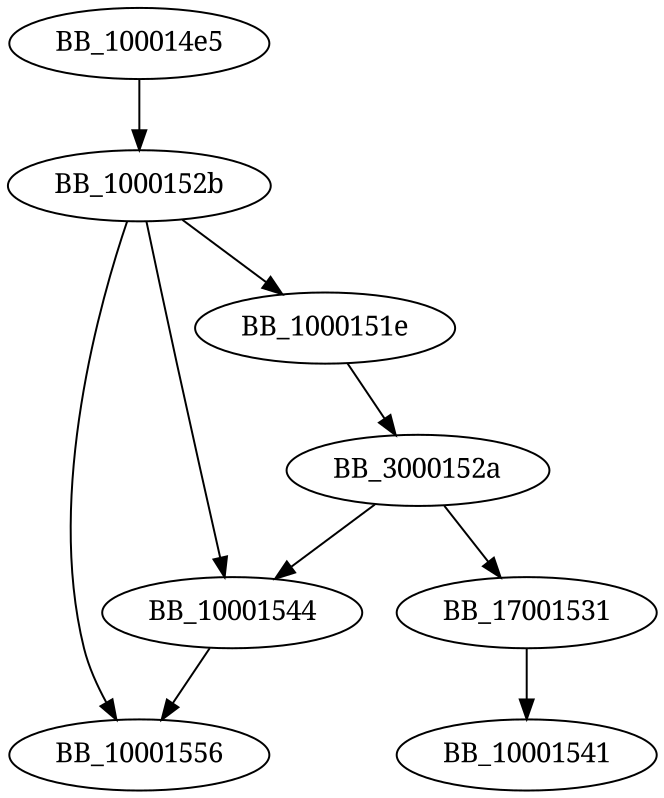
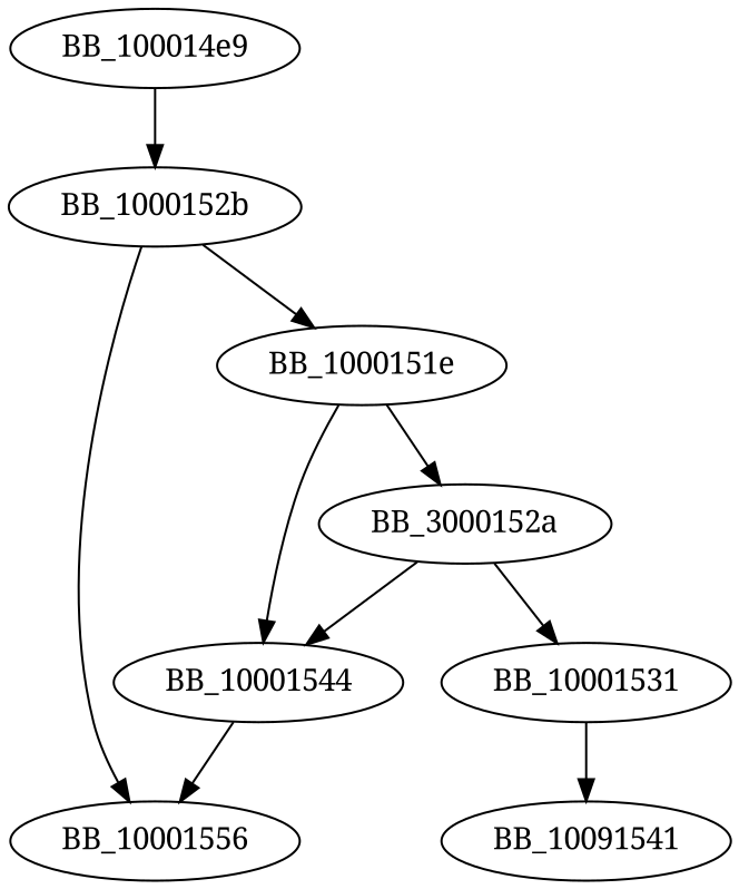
  digraph {
    fontname="Noto Serif"
    node [fontname="Noto Serif"]
    edge [fontname="Noto Serif"]
    n1 [label=BB_1000152b]
-   BB_100014e9 [label=BB_100014e5]
+   BB_100014e9
    BB_1000151e
    BB_10001556
    n5 [label=BB_3000152a]
    BB_10001544
-   BB_10001531 [label=BB_17001531]
-   BB_10001541
+   BB_10001531
+   BB_10001541 [label=BB_10091541]
    n1 -> BB_1000151e
    n1 -> BB_10001556
    BB_100014e9 -> n1
    BB_1000151e -> n5
-   n1 -> BB_10001544
+   BB_1000151e -> BB_10001544
    n5 -> BB_10001544
    n5 -> BB_10001531
    BB_10001544 -> BB_10001556
    BB_10001531 -> BB_10001541
  }
